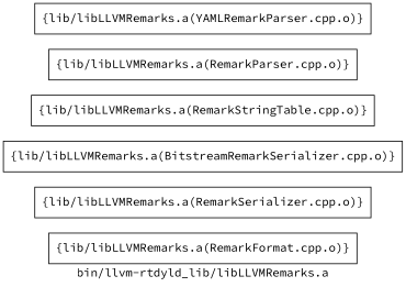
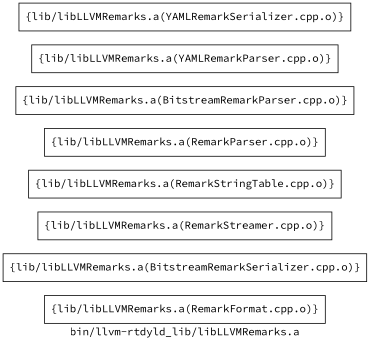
  digraph {
    label="bin/llvm-rtdyld_lib/libLLVMRemarks.a"
    rankdir=LR
    fontname="Source Code Pro"
    node [group=0 shape=box fontname="Source Code Pro"]
    n1 [label="{lib/libLLVMRemarks.a(RemarkFormat.cpp.o)}"]
-   n2 [label="{lib/libLLVMRemarks.a(RemarkSerializer.cpp.o)}"]
    n3 [label="{lib/libLLVMRemarks.a(BitstreamRemarkSerializer.cpp.o)}"]
+   n4 [label="{lib/libLLVMRemarks.a(RemarkStreamer.cpp.o)}"]
    n5 [label="{lib/libLLVMRemarks.a(RemarkStringTable.cpp.o)}"]
    n6 [label="{lib/libLLVMRemarks.a(RemarkParser.cpp.o)}"]
+   n7 [label="{lib/libLLVMRemarks.a(BitstreamRemarkParser.cpp.o)}"]
    n8 [label="{lib/libLLVMRemarks.a(YAMLRemarkParser.cpp.o)}"]
+   n9 [label="{lib/libLLVMRemarks.a(YAMLRemarkSerializer.cpp.o)}"]
  }
